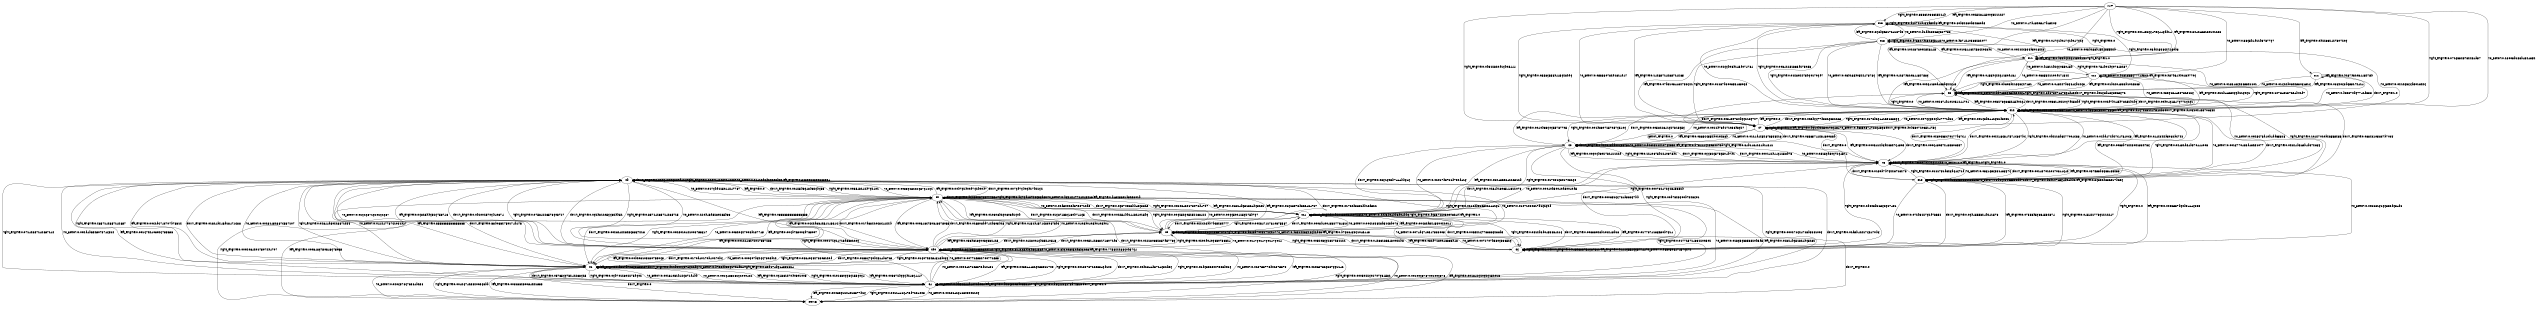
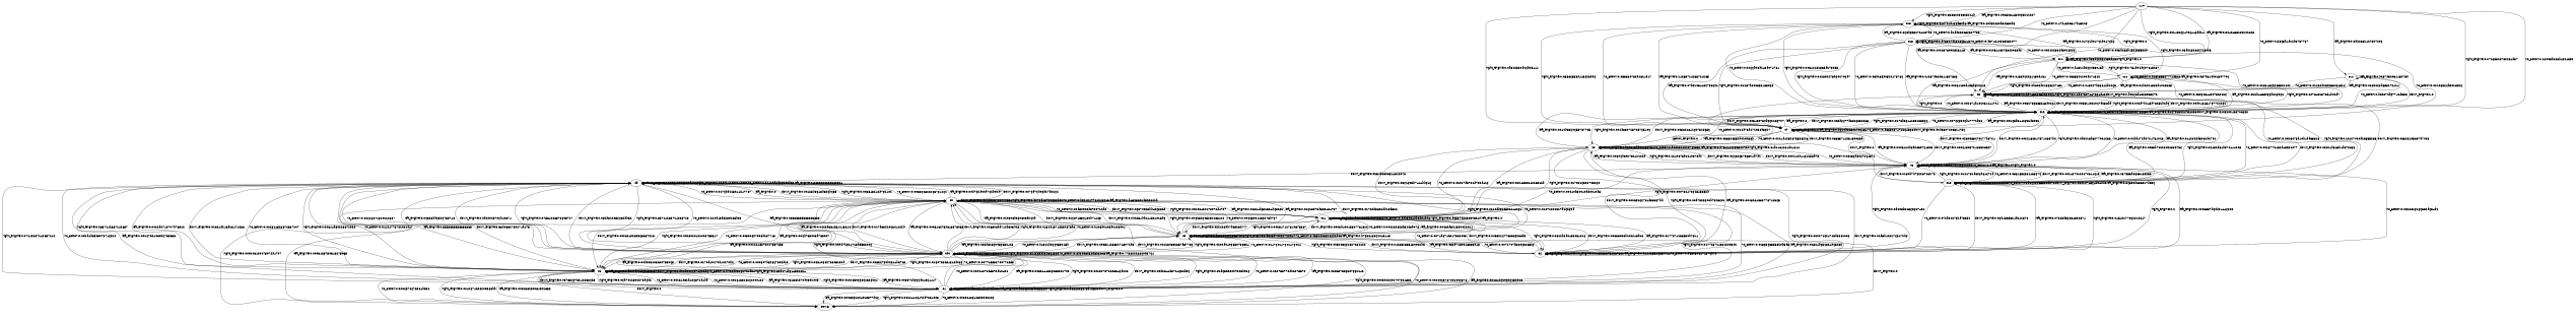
  digraph {
    fontname="DejaVu Sans"
    node [fontname="DejaVu Sans"]
    edge [fontname="DejaVu Sans"]
    n1 [label=INIT]
    n2 [label=c13]
    n3 [label=c11]
    n4 [label=c7]
    n5 [label=c12]
    n6 [label=c11]
    n7 [label=c13]
    n8 [label=c8]
    n9 [label=c12]
    n10 [label=c3]
    n11 [label=c0]
    n12 [label=c15]
    n13 [label=c14]
    n14 [label=c6]
    n15 [label=c5]
    n16 [label=c2]
    n17 [label=c9]
    n18 [label=c90]
    n19 [label=c4]
    n20 [label=c1]
    n21 [label=DONE]
    n1 -> n2 [label="right_engine:0.833810888252149"]
    n1 -> n2 [label="left_engine:0.0025284450063211127"]
    n1 -> n3 [label="right_engine:0.0014326647564469914"]
    n1 -> n3 [label="left_engine:0.8040455120101138"]
    n1 -> n4 [label="right_engine:0.09312320916905444"]
    n1 -> n5 [label="right_engine:0.07163323782234957"]
    n1 -> n5 [label="no_action:0.18003913894324852"]
    n1 -> n6 [label="no_action:0.33659491193737767"]
    n1 -> n7 [label="no_action:0.4794520547945205"]
    n1 -> n8 [label="left_engine:0.1011378002528445"]
    n1 -> n8 [label="no_action:0.003913894324853229"]
    n1 -> n9 [label="left_engine:0.0922882427307206"]
    n2 -> n2 [label="right_engine:0.940724946695096"]
    n2 -> n2 [label="left_engine:0.8095238095238095"]
    n2 -> n3 [label="left_engine:0.047619047619047616"]
    n2 -> n4 [label="right_engine:0.055863539445628996"]
    n2 -> n4 [label="no_action:0.05338078291814947"]
    n2 -> n4 [label="left_engine:0.14285714285714285"]
    n2 -> n5 [label="right_engine:0.003411513859275053"]
    n2 -> n5 [label="no_action:0.026690391459074734"]
    n2 -> n7 [label="no_action:0.9199288256227758"]
    n3 -> n2 [label="right_engine:0.0"]
    n3 -> n3 [label="left_engine:0.9539622641509434"]
    n3 -> n3 [label="right_engine:1.0"]
    n3 -> n5 [label="left_engine:0.0026415094339622643"]
    n3 -> n5 [label="no_action:0.01834862385321101"]
    n3 -> n6 [label="no_action:0.9431192660550459"]
    n3 -> n8 [label="left_engine:0.04339622641509434"]
    n3 -> n8 [label="no_action:0.03853211009174312"]
    n4 -> n4 [label="right_engine:1.0"]
    n4 -> n4 [label="left_engine:0.9610921501706484"]
    n4 -> n4 [label="no_action:0.9885057471264368"]
    n4 -> n4 [label="down_engine:0.9095307208514756"]
    n4 -> n5 [label="left_engine:0.0"]
    n4 -> n5 [label="down_engine:0.0059667795516852125"]
    n4 -> n10 [label="left_engine:0.00034129692832764505"]
    n4 -> n10 [label="down_engine:0.0006450572488308337"]
    n4 -> n11 [label="left_engine:0.03856655290102389"]
    n4 -> n11 [label="no_action:0.011494252873563218"]
    n4 -> n11 [label="down_engine:0.08385744234800839"]
    n5 -> n4 [label="right_engine:0.017892644135188866"]
    n5 -> n4 [label="no_action:0.007666506947771922"]
    n5 -> n4 [label="left_engine:0.001639344262295082"]
    n5 -> n4 [label="down_engine:0.0034507809662186707"]
    n5 -> n5 [label="right_engine:0.8634857521537442"]
    n5 -> n5 [label="no_action:0.9566363200766651"]
    n5 -> n5 [label="left_engine:0.9467213114754098"]
    n5 -> n5 [label="down_engine:0.9406102433708682"]
    n5 -> n8 [label="right_engine:0.0"]
    n5 -> n8 [label="no_action:0.0028749401054144704"]
    n5 -> n8 [label="left_engine:0.003278688524590164"]
    n5 -> n8 [label="down_engine:0.003814021067925899"]
    n5 -> n10 [label="right_engine:0.09211398277004638"]
    n5 -> n10 [label="no_action:0.029947292764734068"]
    n5 -> n10 [label="left_engine:0.04426229508196721"]
    n5 -> n10 [label="down_engine:0.025063567017798764"]
    n5 -> n11 [label="right_engine:0.0019880715705765406"]
    n5 -> n11 [label="no_action:0.0011978917105893627"]
    n5 -> n11 [label="left_engine:0.004098360655737705"]
    n5 -> n11 [label="down_engine:0.005811841627315656"]
    n5 -> n12 [label="right_engine:0.024519549370444003"]
    n5 -> n12 [label="no_action:0.0016770483948251077"]
    n5 -> n12 [label="down_engine:0.021249545949872866"]
    n6 -> n2 [label="right_engine:0.0392156862745098"]
    n6 -> n3 [label="right_engine:0.7549019607843137"]
    n6 -> n5 [label="no_action:0.03361344537815126"]
    n6 -> n5 [label="left_engine:0.022944550669216062"]
    n6 -> n5 [label="right_engine:0.10784313725490197"]
    n6 -> n6 [label="no_action:0.9181585677749361"]
    n6 -> n6 [label="left_engine:0.9579349904397706"]
    n6 -> n8 [label="no_action:0.04822798684691268"]
    n6 -> n8 [label="left_engine:0.019120458891013385"]
    n6 -> n8 [label="right_engine:0.09803921568627451"]
    n7 -> n2 [label="left_engine:0.8689655172413793"]
    n7 -> n3 [label="no_action:0.00212636695018226"]
    n7 -> n3 [label="left_engine:0.010344827586206896"]
    n7 -> n4 [label="right_engine:0.011379800853485065"]
    n7 -> n4 [label="no_action:0.0212636695018226"]
    n7 -> n4 [label="left_engine:0.07931034482758621"]
    n7 -> n5 [label="right_engine:0.012802275960170697"]
    n7 -> n5 [label="no_action:0.03918590522478736"]
    n7 -> n5 [label="left_engine:0.041379310344827586"]
    n7 -> n7 [label="right_engine:0.9758179231863442"]
    n7 -> n7 [label="no_action:0.9374240583232077"]
    n8 -> n5 [label="right_engine:0.0029791459781529296"]
    n8 -> n5 [label="down_engine:0.009046454767726161"]
    n8 -> n8 [label="left_engine:1.0"]
    n8 -> n8 [label="no_action:0.9974326059050064"]
    n8 -> n8 [label="right_engine:0.8927507447864945"]
    n8 -> n8 [label="down_engine:0.9026894865525672"]
    n8 -> n12 [label="no_action:0.0025673940949935813"]
    n8 -> n12 [label="right_engine:0.10427010923535253"]
    n8 -> n12 [label="down_engine:0.0882640586797066"]
    n9 -> n5 [label="no_action:0.9838709677419355"]
    n9 -> n5 [label="down_engine:1.0"]
    n9 -> n8 [label="left_engine:0.08620689655172414"]
    n9 -> n8 [label="no_action:0.016129032258064516"]
    n9 -> n9 [label="left_engine:0.9137931034482759"]
    n10 -> n4 [label="down_engine:0.0"]
    n10 -> n5 [label="down_engine:0.0022486347574686796"]
    n10 -> n10 [label="down_engine:0.7883070992611628"]
    n10 -> n10 [label="no_action:1.0"]
    n10 -> n10 [label="left_engine:1.0"]
    n10 -> n10 [label="right_engine:1.0"]
    n10 -> n11 [label="down_engine:0.06681657565049791"]
    n10 -> n12 [label="down_engine:0.015097976228718278"]
-   n10 -> n13 [label="down_engine:0.013491808544812078"]
+   n10 -> n17 [label="down_engine:0.013491808544812078"]
    n10 -> n14 [label="right_engine:0.09803921568627451"]
    n11 -> n10 [label="down_engine:0.00014194464158978"]
    n11 -> n10 [label="no_action:0.0515695067264574"]
    n11 -> n10 [label="left_engine:0.006069802731411229"]
    n11 -> n10 [label="right_engine:0.12408759124087591"]
    n11 -> n11 [label="down_engine:0.9128459900638751"]
    n11 -> n11 [label="no_action:0.9282511210762332"]
    n11 -> n11 [label="left_engine:0.9734446130500759"]
    n11 -> n11 [label="right_engine:0.8491484184914841"]
    n11 -> n13 [label="down_engine:0.08616039744499646"]
    n11 -> n13 [label="no_action:0.020179372197309416"]
    n11 -> n13 [label="left_engine:0.0204855842185129"]
    n11 -> n13 [label="right_engine:0.0170316301703163"]
    n11 -> n14 [label="down_engine:0.0008516678495386799"]
    n11 -> n14 [label="right_engine:0.009732360097323601"]
    n12 -> n5 [label="left_engine:0.0035971223021582736"]
    n12 -> n8 [label="action_engine:0.0"]
    n12 -> n10 [label="right_engine:0.011175198269646719"]
    n12 -> n10 [label="no_action:0.0364656381486676"]
    n12 -> n10 [label="down_engine:0.0014370110170844642"]
    n12 -> n10 [label="left_engine:0.05755395683453238"]
    n12 -> n12 [label="right_engine:0.9434030281182408"]
    n12 -> n12 [label="no_action:0.8906030855539971"]
    n12 -> n12 [label="down_engine:0.9291074564904998"]
    n12 -> n12 [label="left_engine:0.8633093525179856"]
    n12 -> n14 [label="right_engine:0.04542177361211247"]
    n12 -> n14 [label="no_action:0.0729312762973352"]
    n12 -> n14 [label="down_engine:0.06945553249241578"]
    n12 -> n14 [label="left_engine:0.07553956834532374"]
    n13 -> n10 [label="no_action:0.0004095004095004095"]
    n13 -> n10 [label="right_engine:0.000782472613458529"]
    n13 -> n13 [label="down_engine:0.9101580842072312"]
    n13 -> n13 [label="no_action:0.9995904995904996"]
    n13 -> n13 [label="right_engine:0.9655712050078247"]
    n13 -> n13 [label="left_engine:1.0"]
    n13 -> n14 [label="down_engine:0.0035216778838628895"]
    n13 -> n14 [label="right_engine:0.03129890453834116"]
    n13 -> n15 [label="down_engine:0.022616997965252777"]
    n13 -> n15 [label="right_engine:0.002347417840375587"]
    n13 -> n16 [label="down_engine:0.06370323994365315"]
    n14 -> n10 [label="right_engine:0.0"]
    n14 -> n10 [label="left_engine:0.0032537960954446853"]
    n14 -> n10 [label="no_action:0.0022816166883963492"]
+   n14 -> n11 [label="left_engine:0.0015184381778741865"]
    n14 -> n13 [label="down_engine:0.008830289101245918"]
    n14 -> n13 [label="left_engine:0.017787418655097614"]
    n14 -> n13 [label="no_action:0.007496740547588005"]
    n14 -> n14 [label="right_engine:1.0"]
    n14 -> n14 [label="down_engine:0.9482883754687311"]
    n14 -> n14 [label="left_engine:0.944468546637744"]
    n14 -> n14 [label="no_action:0.9830508474576272"]
    n14 -> n15 [label="down_engine:0.04288133543002298"]
    n14 -> n15 [label="left_engine:0.03297180043383948"]
    n14 -> n15 [label="no_action:0.007170795306388526"]
    n15 -> n13 [label="down_engine:0.0008940045817734816"]
    n15 -> n13 [label="no_action:0.006166828951639078"]
    n15 -> n13 [label="left_engine:0.006829524560021014"]
    n15 -> n14 [label="right_engine:0.003203661327231121"]
    n15 -> n15 [label="down_engine:0.9222216013857071"]
    n15 -> n15 [label="right_engine:0.9848970251716247"]
    n15 -> n15 [label="no_action:0.9831223628691983"]
    n15 -> n15 [label="left_engine:0.9768846861045443"]
    n15 -> n16 [label="down_engine:0.016874336480974465"]
    n15 -> n17 [label="down_engine:0.017209588199139522"]
    n15 -> n17 [label="right_engine:0.011899313501144164"]
    n15 -> n17 [label="no_action:0.010710808179162609"]
    n15 -> n17 [label="left_engine:0.016285789335434727"]
-   n15 -> n18 [label="down_engine:0.04280046935240543"]
+   n15 -> n18 [label="no_action:0.9431192660550459"]
    n16 -> n13 [label="right_engine:0.0020842017507294707"]
    n16 -> n13 [label="no_action:0.009500059375371095"]
    n16 -> n13 [label="left_engine:0.013249651324965132"]
    n16 -> n15 [label="down_engine:0.0012549914432401596"]
    n16 -> n15 [label="right_engine:0.006252605252188412"]
    n16 -> n15 [label="no_action:0.006650041562759767"]
    n16 -> n15 [label="left_engine:0.010808926080892609"]
    n16 -> n16 [label="down_engine:0.9625023768777334"]
    n16 -> n16 [label="right_engine:0.9676948728636932"]
    n16 -> n16 [label="no_action:0.9634247714048213"]
    n16 -> n16 [label="left_engine:0.9452580195258019"]
    n16 -> n17 [label="down_engine:0.004259364898269633"]
    n16 -> n17 [label="right_engine:0.0035431429762401"]
    n16 -> n17 [label="no_action:0.003562522265764161"]
    n16 -> n17 [label="left_engine:0.009762900976290097"]
    n16 -> n18 [label="down_engine:0.01798821068644229"]
    n16 -> n18 [label="left_engine:0.0003486750348675035"]
    n16 -> n19 [label="down_engine:0.011180832857957786"]
    n16 -> n19 [label="right_engine:0.017715714881200502"]
    n16 -> n19 [label="no_action:0.01365633535209595"]
    n16 -> n19 [label="left_engine:0.013249651324965132"]
    n16 -> n20 [label="down_engine:0.0028142232363567218"]
    n16 -> n20 [label="right_engine:0.0025010421008753647"]
    n16 -> n20 [label="no_action:0.003206270039187745"]
    n16 -> n20 [label="left_engine:0.00697350069735007"]
    n16 -> n21 [label="right_engine:0.00020842017507294707"]
    n16 -> n21 [label="left_engine:0.0003486750348675035"]
    n17 -> n16 [label="down_engine:0.007697690692792162"]
    n17 -> n16 [label="no_action:0.017699115044247787"]
    n17 -> n16 [label="left_engine:0.0"]
    n17 -> n17 [label="down_engine:0.5206438068579426"]
    n17 -> n17 [label="right_engine:0.2857142857142857"]
    n17 -> n17 [label="no_action:0.8141592920353983"]
    n17 -> n17 [label="left_engine:0.5833333333333334"]
    n17 -> n18 [label="down_engine:0.06298110566829951"]
    n17 -> n18 [label="right_engine:0.35714285714285715"]
    n17 -> n18 [label="no_action:0.12094395280235988"]
    n17 -> n18 [label="left_engine:0.08333333333333333"]
    n17 -> n19 [label="down_engine:0.01959412176347096"]
    n17 -> n19 [label="right_engine:0.07142857142857142"]
    n17 -> n19 [label="no_action:0.0029498525073746312"]
    n17 -> n20 [label="down_engine:0.38908327501749473"]
    n17 -> n20 [label="right_engine:0.2857142857142857"]
    n17 -> n20 [label="no_action:0.04424778761061947"]
    n17 -> n20 [label="left_engine:0.3333333333333333"]
    n18 -> n15 [label="down_engine:0.0005141388174807198"]
    n18 -> n15 [label="right_engine:0.020090406830738324"]
    n18 -> n15 [label="no_action:0.014760147601476014"]
    n18 -> n15 [label="left_engine:0.058931860036832415"]
    n18 -> n16 [label="down_engine:0.018508997429305913"]
    n18 -> n16 [label="right_engine:0.043194374686087396"]
    n18 -> n16 [label="no_action:0.04059040590405904"]
    n18 -> n16 [label="left_engine:0.06629834254143646"]
    n18 -> n17 [label="down_engine:0.0910025706940874"]
    n18 -> n17 [label="right_engine:0.07584128578603717"]
    n18 -> n17 [label="no_action:0.02616571620261657"]
    n18 -> n17 [label="left_engine:0.06813996316758748"]
    n18 -> n18 [label="down_engine:0.8673521850899742"]
    n18 -> n18 [label="right_engine:0.8146659969864389"]
    n18 -> n18 [label="no_action:0.8960080509896008"]
    n18 -> n18 [label="left_engine:0.7753222836095764"]
    n18 -> n19 [label="down_engine:0.009254498714652956"]
    n18 -> n19 [label="right_engine:0.029633350075339026"]
    n18 -> n19 [label="no_action:0.013753773901375378"]
    n18 -> n19 [label="left_engine:0.020257826887661142"]
    n18 -> n20 [label="down_engine:0.013367609254498715"]
    n18 -> n20 [label="right_engine:0.01607232546459066"]
    n18 -> n20 [label="no_action:0.007715531700771553"]
    n18 -> n20 [label="left_engine:0.009208103130755065"]
    n18 -> n21 [label="right_engine:0.0005022601707684581"]
    n18 -> n21 [label="no_action:0.0010063737001006373"]
    n18 -> n21 [label="left_engine:0.001841620626151013"]
    n19 -> n16 [label="left_engine:0.0011148272017837235"]
    n19 -> n16 [label="right_engine:0.00017162471395881006"]
    n19 -> n17 [label="left_engine:0.0016722408026755853"]
    n19 -> n17 [label="right_engine:0.00017162471395881006"]
    n19 -> n18 [label="no_action:0.0008427135375910431"]
    n19 -> n18 [label="left_engine:0.0033444816053511705"]
    n19 -> n18 [label="right_engine:0.0018878718535469108"]
    n19 -> n19 [label="no_action:0.9951844940709084"]
    n19 -> n19 [label="left_engine:0.9286510590858417"]
    n19 -> n19 [label="right_engine:0.9864416475972541"]
    n19 -> n19 [label="down_engine:1.0"]
    n19 -> n20 [label="no_action:0.002648528261000421"]
    n19 -> n20 [label="left_engine:0.06438127090301003"]
    n19 -> n20 [label="right_engine:0.010183066361556064"]
    n19 -> n21 [label="no_action:0.0013242641305002106"]
    n19 -> n21 [label="left_engine:0.0008361204013377926"]
    n19 -> n21 [label="right_engine:0.0011441647597254005"]
    n20 -> n17 [label="left_engine:0.006196746707978312"]
    n20 -> n17 [label="down_engine:0.013149243918474688"]
    n20 -> n17 [label="no_action:0.001314513876337107"]
    n20 -> n17 [label="right_engine:0.02844950213371266"]
    n20 -> n18 [label="down_engine:0.017094017094017096"]
    n20 -> n18 [label="no_action:0.000607962667805912"]
    n20 -> n18 [label="right_engine:0.03840682788051209"]
    n20 -> n19 [label="left_engine:0.0038729666924864447"]
    n20 -> n19 [label="down_engine:0.057856673241288625"]
    n20 -> n19 [label="no_action:0.0018403194268719499"]
    n20 -> n19 [label="right_engine:0.06970128022759602"]
    n20 -> n20 [label="left_engine:0.9817970565453137"]
    n20 -> n20 [label="down_engine:0.9119000657462196"]
    n20 -> n20 [label="no_action:0.9755993361704924"]
    n20 -> n20 [label="right_engine:0.8591749644381224"]
    n20 -> n21 [label="left_engine:0.008133230054221533"]
    n20 -> n21 [label="down_engine:0.0"]
    n20 -> n21 [label="no_action:0.02063786785849258"]
    n20 -> n21 [label="right_engine:0.004267425320056899"]
    n21 -> n15 [label="down_engine:0.0"]
  }
